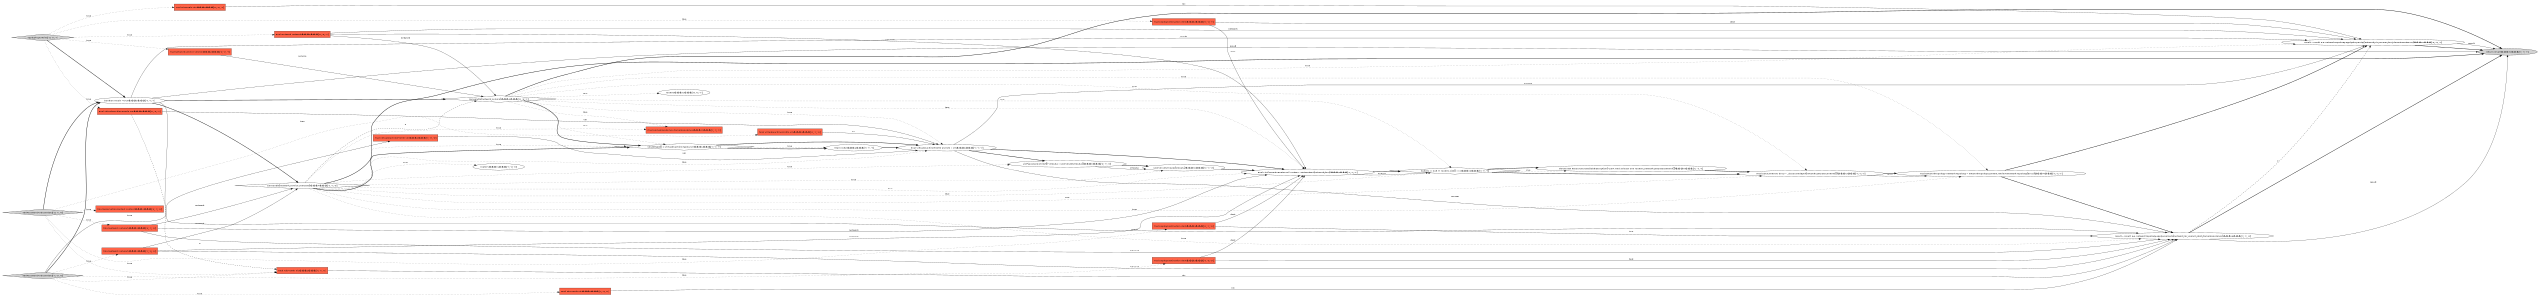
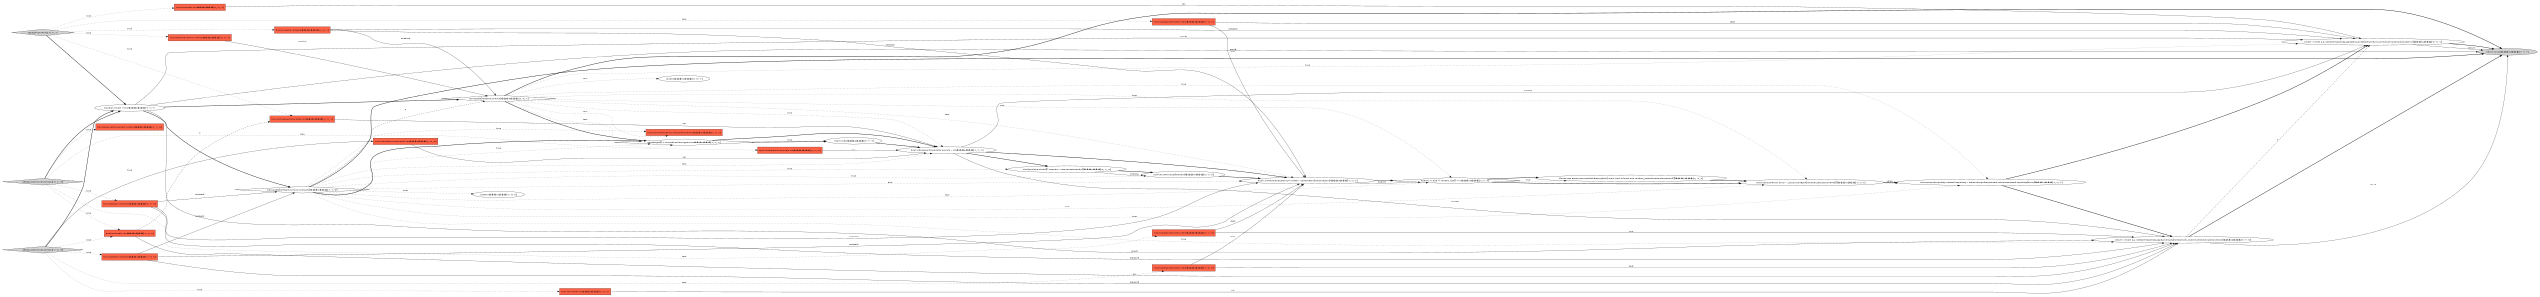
  digraph {
    fontname="Fira Sans"
    rankdir=LR
    node [fillcolor=white fontname="Fira Sans" shape=box style=filled]
    edge [fontname="Fira Sans" style=dotted]
    n1 [label="List<java.lang.String((> vmData = uservm.getVmData()@@@9@@@['0', '1', '0']" shape=ellipse]
    n2 [label="uservm.setVmData(vmData)@@@10@@@['0', '1', '0']" shape=ellipse]
    n3 [label="final List<DomainRouterVO> routers = getRouters(network,dest)@@@9@@@['1', '1', '1']" shape=ellipse]
    n4 [fillcolor=tomato label="final Network network@@@2@@@['0', '0', '1']"]
    n5 [label="canHandle(network,service)@@@4@@@['0', '0', '1']" shape=diamond]
    n6 [label="result = result && networkTopology.applyDhcpEntry(network,nic,uservm,dest,domainRouterVO)@@@16@@@['0', '0', '1']" shape=ellipse]
    n7 [label="vm.getType() != VirtualMachine.Type.User@@@5@@@['1', '1', '1']" shape=diamond]
    n8 [fillcolor=lightgray label="return result@@@19@@@['1', '1', '1']" shape=ellipse]
    n9 [label="final NetworkTopology networkTopology = networkTopologyContext.retrieveNetworkTopology(dcVO)@@@14@@@['1', '1', '1']" shape=ellipse]
    n10 [label="final VirtualMachineProfile uservm = vm@@@8@@@['1', '1', '1']" shape=ellipse]
    n11 [label="routers == null || routers.size() == 0@@@10@@@['1', '1', '1']" shape=diamond]
    n12 [label="final DataCenterVO dcVO = _dcDao.findById(network.getDataCenterId())@@@13@@@['1', '1', '1']" shape=ellipse]
    n13 [fillcolor=tomato label="final DomainRouterVO domainRouterVO@@@15@@@['1', '1', '1']"]
    n14 [label="routers@@@15@@@['0', '0', '1']" shape=ellipse]
    n15 [label="canHandle(network,Service.UserData)@@@4@@@['1', '1', '0']" shape=diamond]
    n16 [label="routers@@@15@@@['1', '0', '0']" shape=ellipse]
    n17 [label="result = result && networkTopology.applyUserData(network,nic,uservm,dest,domainRouterVO)@@@18@@@['1', '1', '0']" shape=ellipse]
    n18 [label="return false@@@6@@@['1', '1', '1']" shape=ellipse]
    n19 [label="throw new ResourceUnavailableException(\"Can't find at least one router!\",,network.getDataCenterId())@@@11@@@['1', '1', '1']" shape=ellipse]
    n20 [fillcolor=lightgray label="addPasswordAndUserdata['0', '1', '0']" shape=diamond]
    n21 [fillcolor=tomato label="final ReservationContext context@@@2@@@['0', '1', '0']"]
    n22 [fillcolor=tomato label="final DeployDestination dest@@@2@@@['0', '1', '0']"]
    n23 [fillcolor=tomato label="final NicProfile nic@@@2@@@['1', '1', '0']"]
    n24 [fillcolor=tomato label="final VirtualMachineProfile vm@@@2@@@['0', '1', '0']"]
    n25 [label="boolean result = true@@@3@@@['1', '1', '1']" shape=ellipse]
    n26 [fillcolor=tomato label="final Network network@@@2@@@['0', '1', '0']"]
    n27 [fillcolor=tomato label="final VirtualMachineProfile vm@@@2@@@['0', '0', '1']"]
    n28 [fillcolor=tomato label="final NicProfile nic@@@2@@@['0', '0', '1']"]
    n29 [fillcolor=tomato label="final DeployDestination dest@@@2@@@['1', '0', '0']"]
    n30 [fillcolor=tomato label="final DeployDestination dest@@@2@@@['0', '0', '1']"]
    n31 [fillcolor=tomato label="final Network network@@@2@@@['1', '0', '0']"]
    n32 [fillcolor=lightgray label="addPasswordAndUserdata['1', '0', '0']" shape=diamond]
    n33 [fillcolor=tomato label="final VirtualMachineProfile vm@@@2@@@['1', '0', '0']"]
    n34 [fillcolor=tomato label="final NicProfile nic@@@2@@@['1', '0', '0']"]
    n35 [fillcolor=lightgray label="applyDhcpEntries['0', '0', '1']" shape=diamond]
    n36 [fillcolor=tomato label="final Network.Service service@@@2@@@['0', '0', '1']"]
    n1 -> n2 [style=bold]
    n1 -> n2 [label=vmData style=solid]
    n2 -> n3 [style=bold]
    n3 -> n11 [label=routers style=solid]
    n3 -> n11 [style=bold]
    n4 -> n3 [label=network style=solid]
    n4 -> n5 [label=network style=solid]
    n4 -> n6 [label=network style=solid]
    n5 -> n3 [label=true]
    n5 -> n6 [label=true]
    n5 -> n7 [style=bold]
    n5 -> n7 [label=true]
    n5 -> n8 [style=bold]
    n5 -> n9 [label=true]
    n5 -> n10 [label=true]
    n5 -> n11 [label=true]
    n5 -> n12 [label=true]
    n5 -> n13 [label=true]
    n5 -> n14 [label=true]
    n6 -> n8 [label=result style=solid]
    n6 -> n8 [style=bold]
    n7 -> n10 [style=bold]
    n7 -> n18 [style=bold]
    n7 -> n18 [label=true]
    n9 -> n6 [style=bold]
    n9 -> n17 [style=bold]
    n10 -> n1 [style=bold]
    n10 -> n3 [style=bold]
    n10 -> n6 [label=uservm style=solid]
    n10 -> n17 [label=uservm style=solid]
    n11 -> n12 [style=bold]
    n11 -> n19 [style=bold]
    n11 -> n19 [label=true]
    n12 -> n9 [label=dcVO style=solid]
    n12 -> n9 [style=bold]
    n15 -> n1 [label=true]
    n15 -> n2 [label=true]
    n15 -> n3 [label=true]
    n15 -> n5 [label=0 style=dashed]
    n15 -> n7 [label=true]
    n15 -> n7 [style=bold]
    n15 -> n8 [style=bold]
    n15 -> n9 [label=true]
    n15 -> n10 [label=true]
    n15 -> n11 [label=true]
    n15 -> n12 [label=true]
    n15 -> n13 [label=true]
    n15 -> n16 [label=true]
    n15 -> n17 [label=true]
    n17 -> n6 [label=0 style=dashed]
    n17 -> n8 [style=bold]
    n17 -> n8 [label=result style=solid]
    n18 -> n10 [style=bold]
    n19 -> n12 [style=bold]
    n20 -> n21 [label=true]
    n20 -> n22 [label=true]
    n20 -> n23 [label=true]
    n20 -> n24 [label=true]
    n20 -> n25 [style=bold]
    n20 -> n26 [label=true]
    n22 -> n3 [label=dest style=solid]
    n22 -> n17 [label=dest style=solid]
    n23 -> n17 [label=nic style=solid]
-   n27 -> n23 [label=0 style=dashed]
+   n23 -> n27 [label=0 style=dashed]
    n24 -> n10 [label=vm style=solid]
    n25 -> n5 [style=bold]
    n25 -> n6 [label=result style=solid]
    n25 -> n8 [label=result style=solid]
    n25 -> n15 [style=bold]
    n25 -> n17 [label=result style=solid]
    n26 -> n3 [label=network style=solid]
    n26 -> n15 [label=network style=solid]
    n26 -> n17 [label=network style=solid]
    n27 -> n10 [label=vm style=solid]
    n28 -> n6 [label=nic style=solid]
    n29 -> n3 [label=dest style=solid]
    n29 -> n17 [label=dest style=solid]
    n30 -> n3 [label=dest style=solid]
    n30 -> n6 [label=dest style=solid]
    n31 -> n3 [label=network style=solid]
    n31 -> n15 [label=network style=solid]
    n31 -> n17 [label=network style=solid]
    n32 -> n23 [label=true]
    n32 -> n25 [style=bold]
    n32 -> n29 [label=true]
    n32 -> n31 [label=true]
    n32 -> n33 [label=true style=solid]
    n32 -> n34 [label=true]
    n33 -> n10 [label=vm style=solid]
    n34 -> n17 [label=nic style=solid]
    n35 -> n4 [label=true]
    n35 -> n25 [style=bold]
    n35 -> n27 [label=true]
    n35 -> n28 [label=true]
    n35 -> n30 [label=true]
    n35 -> n36 [label=true]
    n36 -> n5 [label=service style=solid]
  }
